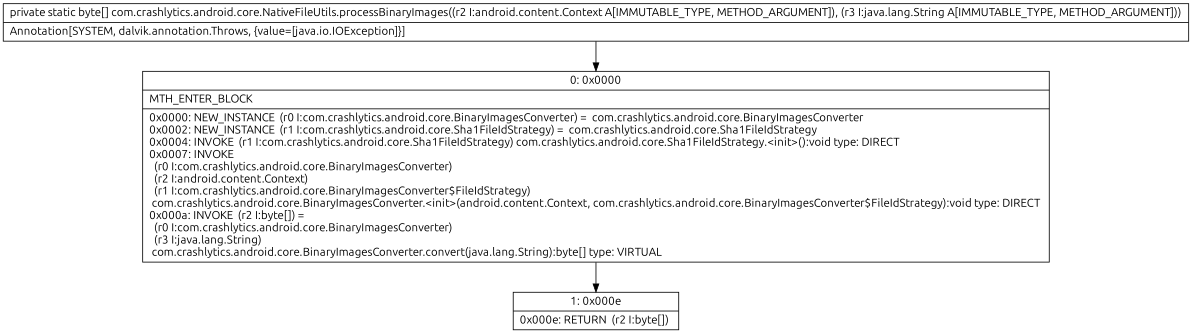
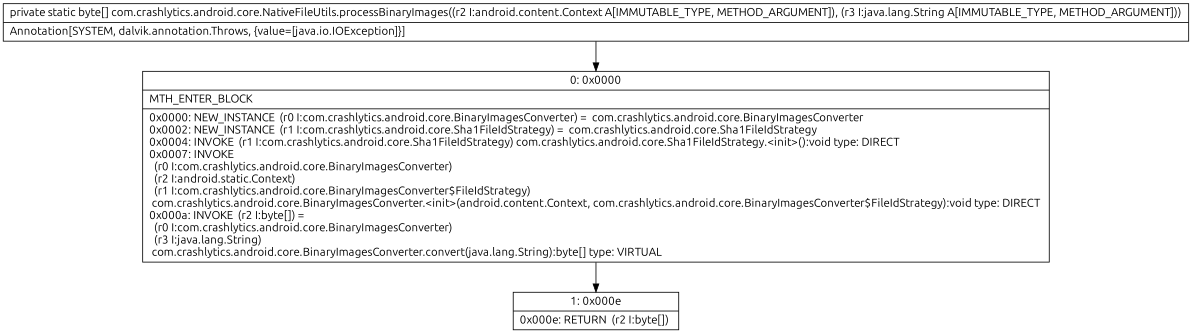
  digraph {
    fontname=Ubuntu
    node [shape=record fontname=Ubuntu]
    edge [fontname=Ubuntu]
-   n1 [label="{0\:\ 0x0000|MTH_ENTER_BLOCK\l|0x0000: NEW_INSTANCE  (r0 I:com.crashlytics.android.core.BinaryImagesConverter) =  com.crashlytics.android.core.BinaryImagesConverter \l0x0002: NEW_INSTANCE  (r1 I:com.crashlytics.android.core.Sha1FileIdStrategy) =  com.crashlytics.android.core.Sha1FileIdStrategy \l0x0004: INVOKE  (r1 I:com.crashlytics.android.core.Sha1FileIdStrategy) com.crashlytics.android.core.Sha1FileIdStrategy.\<init\>():void type: DIRECT \l0x0007: INVOKE  \l  (r0 I:com.crashlytics.android.core.BinaryImagesConverter)\l  (r2 I:android.content.Context)\l  (r1 I:com.crashlytics.android.core.BinaryImagesConverter$FileIdStrategy)\l com.crashlytics.android.core.BinaryImagesConverter.\<init\>(android.content.Context, com.crashlytics.android.core.BinaryImagesConverter$FileIdStrategy):void type: DIRECT \l0x000a: INVOKE  (r2 I:byte[]) = \l  (r0 I:com.crashlytics.android.core.BinaryImagesConverter)\l  (r3 I:java.lang.String)\l com.crashlytics.android.core.BinaryImagesConverter.convert(java.lang.String):byte[] type: VIRTUAL \l}"]
+   n1 [label="{0\:\ 0x0000|MTH_ENTER_BLOCK\l|0x0000: NEW_INSTANCE  (r0 I:com.crashlytics.android.core.BinaryImagesConverter) =  com.crashlytics.android.core.BinaryImagesConverter \l0x0002: NEW_INSTANCE  (r1 I:com.crashlytics.android.core.Sha1FileIdStrategy) =  com.crashlytics.android.core.Sha1FileIdStrategy \l0x0004: INVOKE  (r1 I:com.crashlytics.android.core.Sha1FileIdStrategy) com.crashlytics.android.core.Sha1FileIdStrategy.\<init\>():void type: DIRECT \l0x0007: INVOKE  \l  (r0 I:com.crashlytics.android.core.BinaryImagesConverter)\l  (r2 I:android.static.Context)\l  (r1 I:com.crashlytics.android.core.BinaryImagesConverter$FileIdStrategy)\l com.crashlytics.android.core.BinaryImagesConverter.\<init\>(android.content.Context, com.crashlytics.android.core.BinaryImagesConverter$FileIdStrategy):void type: DIRECT \l0x000a: INVOKE  (r2 I:byte[]) = \l  (r0 I:com.crashlytics.android.core.BinaryImagesConverter)\l  (r3 I:java.lang.String)\l com.crashlytics.android.core.BinaryImagesConverter.convert(java.lang.String):byte[] type: VIRTUAL \l}"]
    n2 [label="{1\:\ 0x000e|0x000e: RETURN  (r2 I:byte[]) \l}"]
    n3 [label="{private static byte[] com.crashlytics.android.core.NativeFileUtils.processBinaryImages((r2 I:android.content.Context A[IMMUTABLE_TYPE, METHOD_ARGUMENT]), (r3 I:java.lang.String A[IMMUTABLE_TYPE, METHOD_ARGUMENT]))  | Annotation[SYSTEM, dalvik.annotation.Throws, \{value=[java.io.IOException]\}]\l}"]
    n1 -> n2
    n3 -> n1
  }
